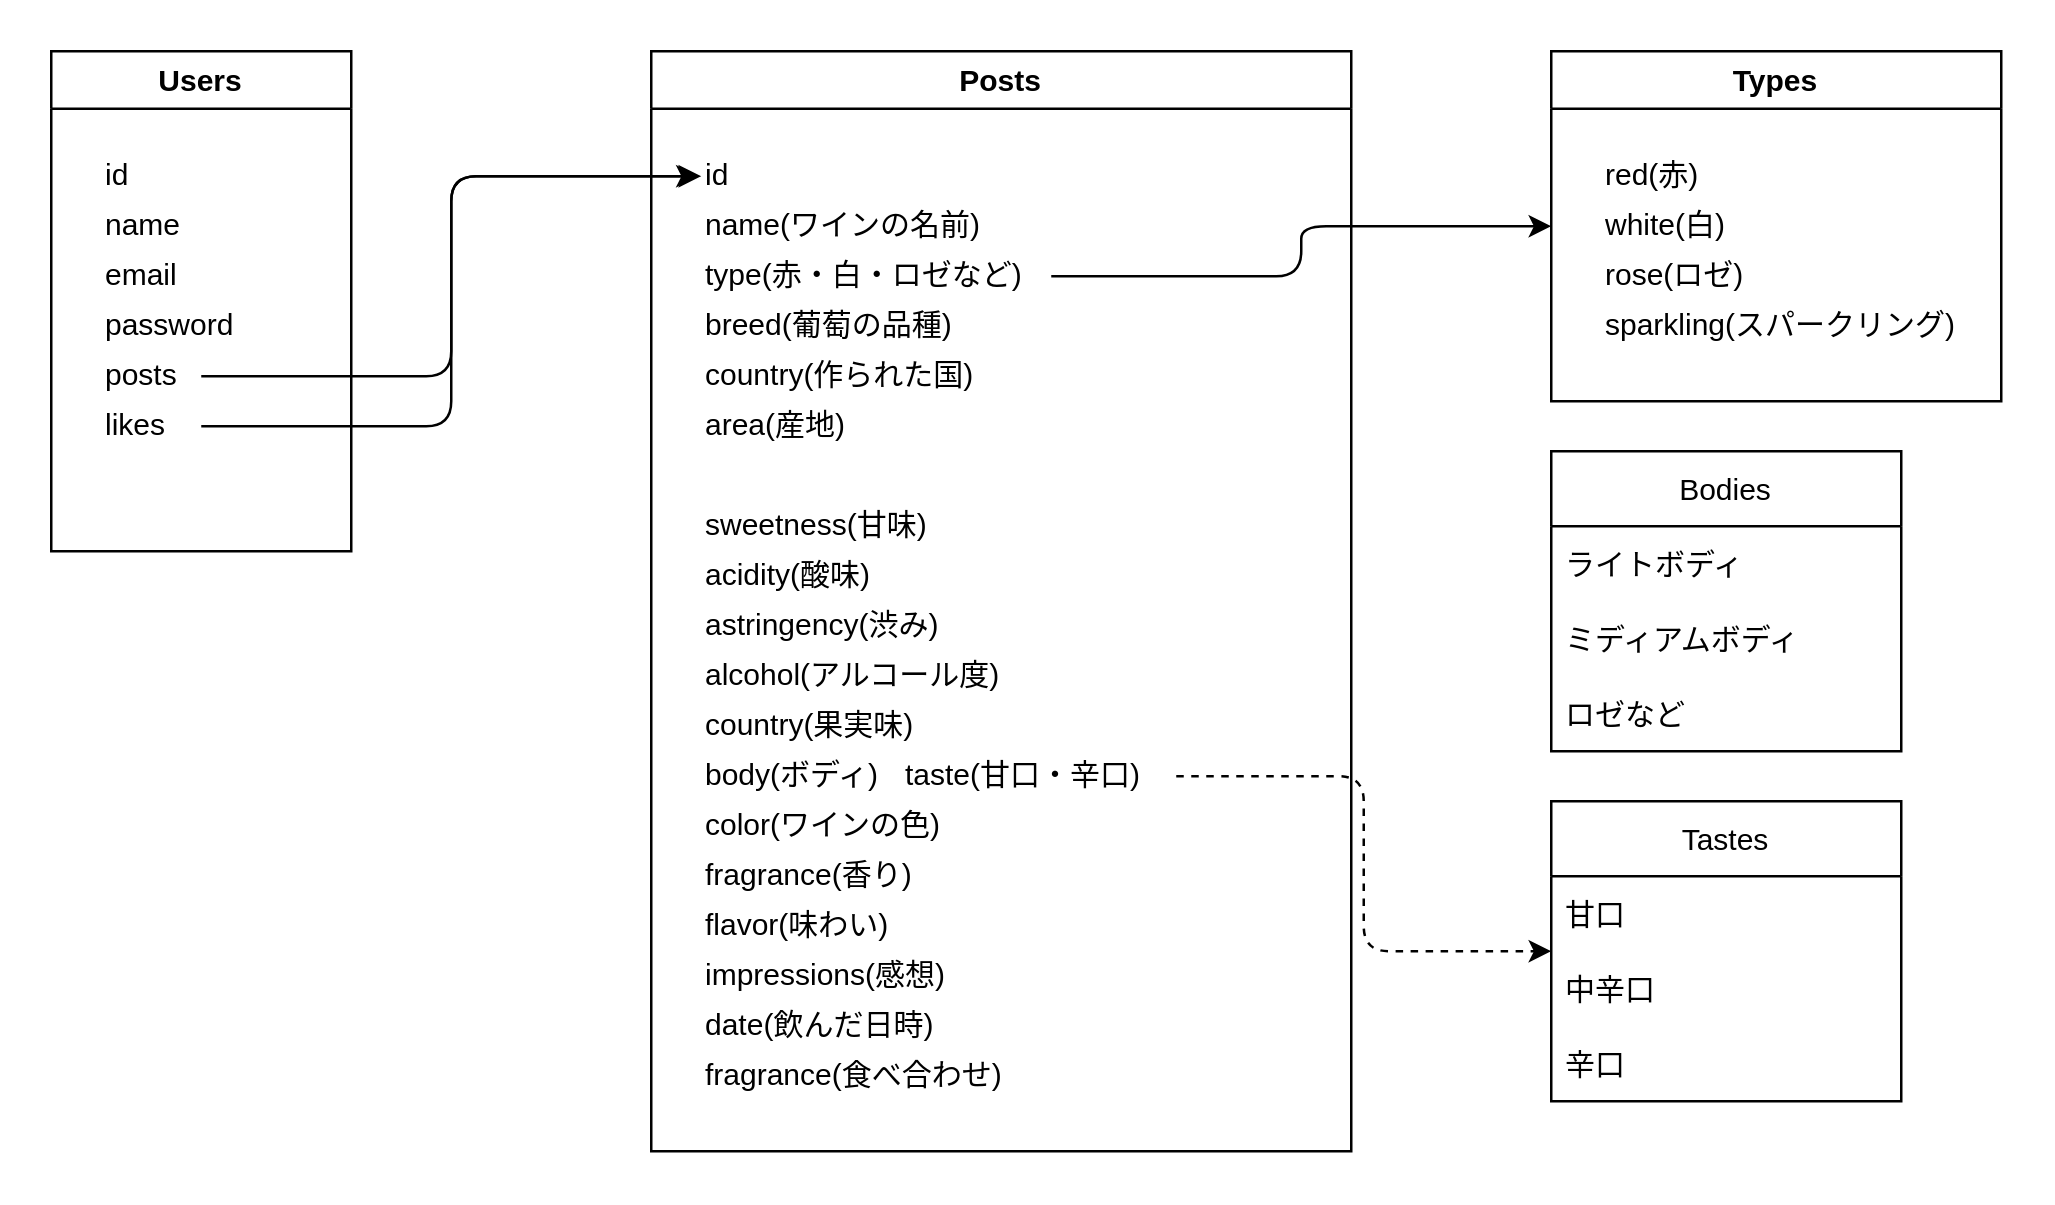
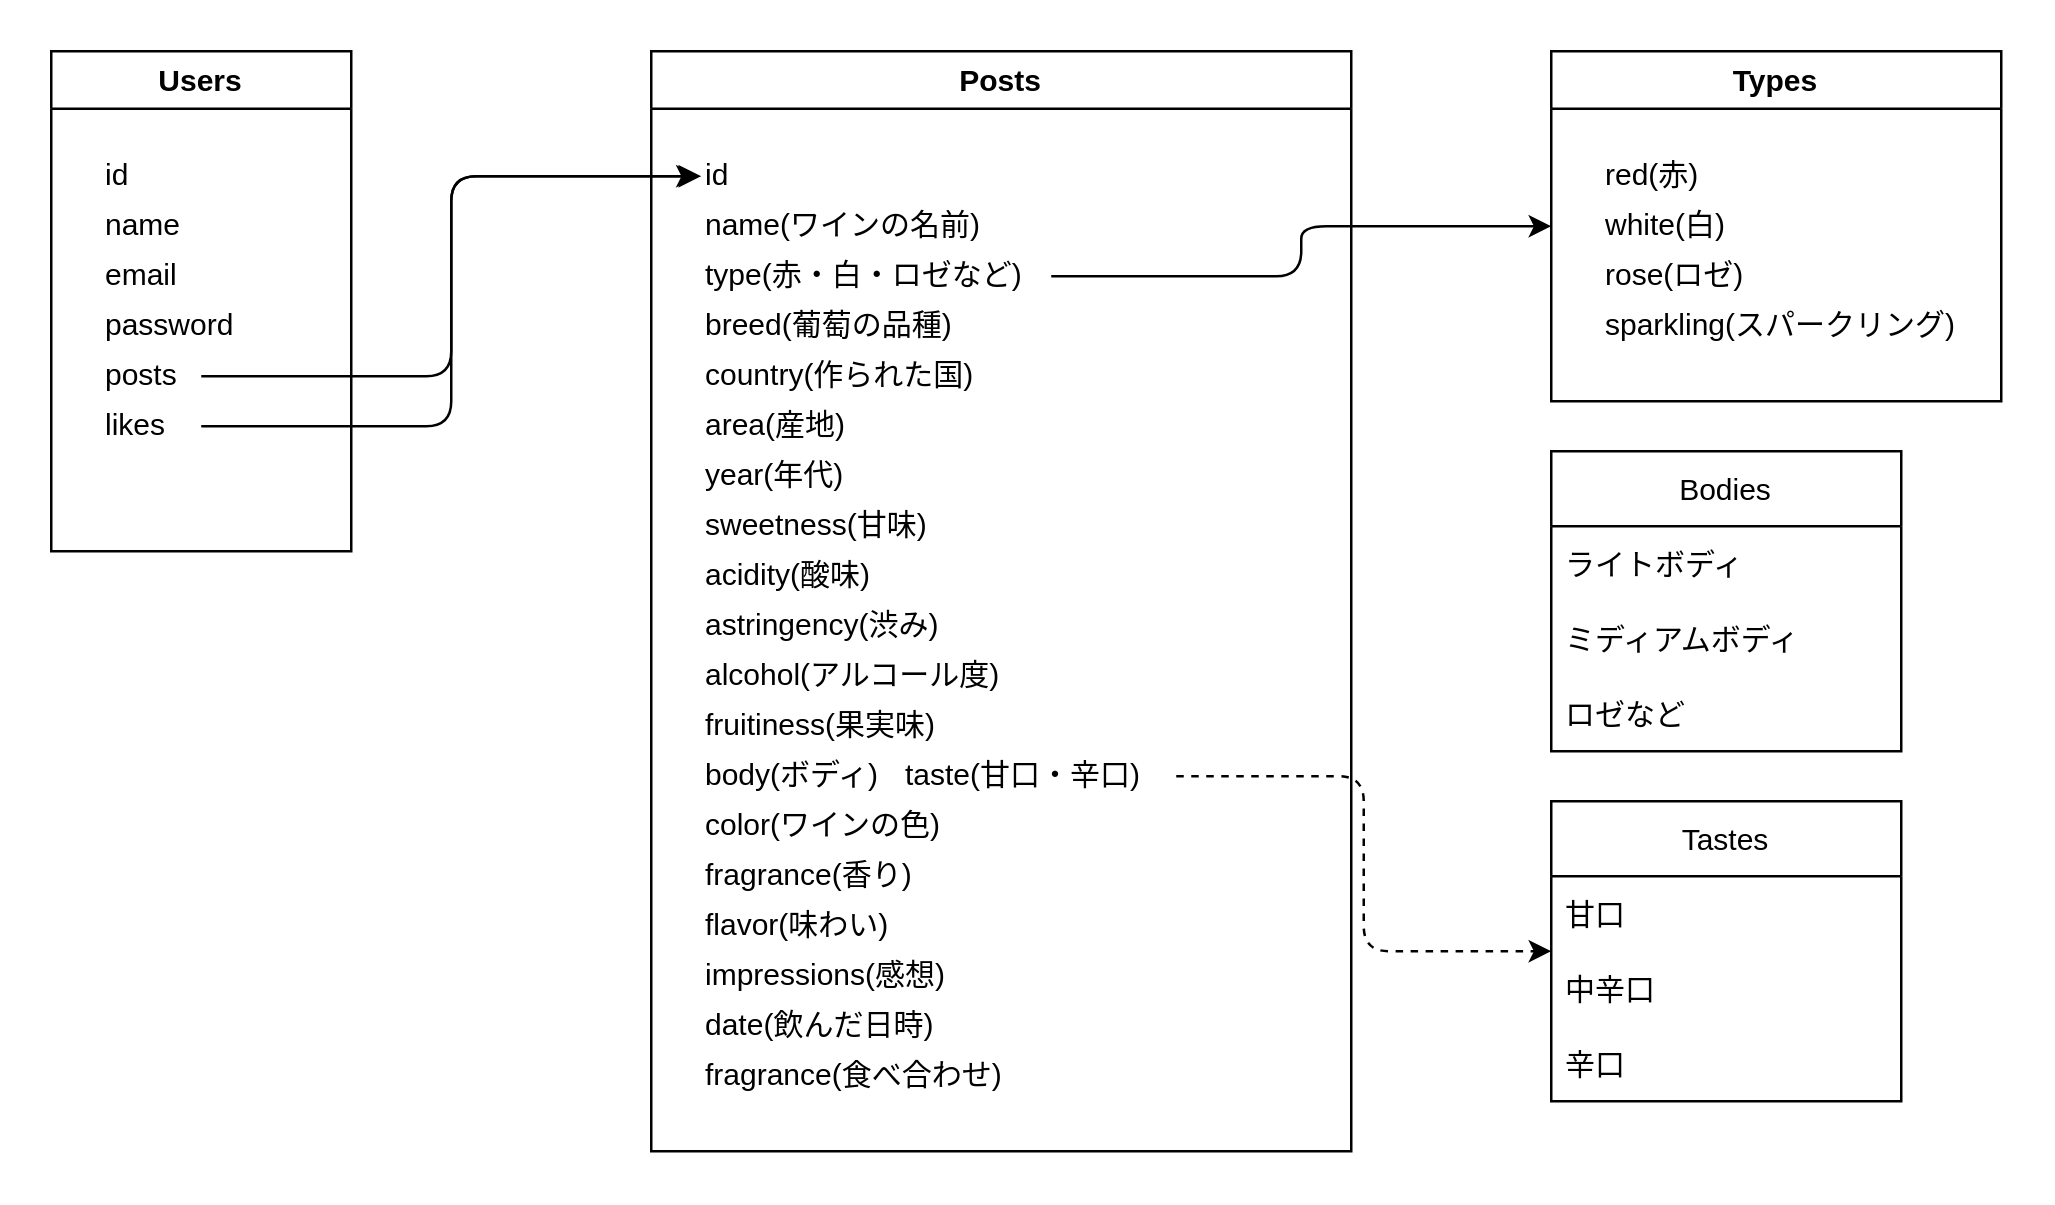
  <mxCell id="0" />
  <mxCell id="1" parent="0" />
  <mxCell id="2" value="Posts" style="swimlane;" vertex="1" parent="1"><mxGeometry x="260" y="20" width="280" height="440" as="geometry" /></mxCell>
  <mxCell id="3" value="id" style="text;html=1;align=left;verticalAlign=middle;resizable=0;points=[];autosize=1;strokeColor=none;fillColor=none;" vertex="1" parent="2"><mxGeometry x="20" y="40" width="20" height="20" as="geometry" /></mxCell>
  <mxCell id="4" value="name(ワインの名前)" style="text;html=1;align=left;verticalAlign=middle;resizable=0;points=[];autosize=1;strokeColor=none;fillColor=none;" vertex="1" parent="2"><mxGeometry x="20" y="60" width="130" height="20" as="geometry" /></mxCell>
  <mxCell id="5" value="type(赤・白・ロゼなど)" style="text;html=1;align=left;verticalAlign=middle;resizable=0;points=[];autosize=1;strokeColor=none;fillColor=none;" vertex="1" parent="2"><mxGeometry x="20" y="80" width="140" height="20" as="geometry" /></mxCell>
  <mxCell id="6" value="breed(葡萄の品種)" style="text;html=1;align=left;verticalAlign=middle;resizable=0;points=[];autosize=1;strokeColor=none;fillColor=none;" vertex="1" parent="2"><mxGeometry x="20" y="100" width="110" height="20" as="geometry" /></mxCell>
  <mxCell id="7" value="country(作られた国)" style="text;html=1;align=left;verticalAlign=middle;resizable=0;points=[];autosize=1;strokeColor=none;fillColor=none;" vertex="1" parent="2"><mxGeometry x="20" y="120" width="120" height="20" as="geometry" /></mxCell>
  <mxCell id="8" value="area(産地)" style="text;html=1;align=left;verticalAlign=middle;resizable=0;points=[];autosize=1;strokeColor=none;fillColor=none;" vertex="1" parent="2"><mxGeometry x="20" y="140" width="70" height="20" as="geometry" /></mxCell>
  <mxCell id="9" value="fragrance(食べ合わせ)" style="text;html=1;align=left;verticalAlign=middle;resizable=0;points=[];autosize=1;strokeColor=none;fillColor=none;" vertex="1" parent="2"><mxGeometry x="20" y="400" width="150" height="20" as="geometry" /></mxCell>
+ <mxCell id="10" value="year(年代)" style="text;html=1;align=left;verticalAlign=middle;resizable=0;points=[];autosize=1;strokeColor=none;fillColor=none;" vertex="1" parent="2"><mxGeometry x="20" y="160" width="70" height="20" as="geometry" /></mxCell>
  <mxCell id="11" value="sweetness(甘味)" style="text;html=1;align=left;verticalAlign=middle;resizable=0;points=[];autosize=1;strokeColor=none;fillColor=none;" vertex="1" parent="2"><mxGeometry x="20" y="180" width="100" height="20" as="geometry" /></mxCell>
  <mxCell id="12" value="acidity(酸味)" style="text;html=1;align=left;verticalAlign=middle;resizable=0;points=[];autosize=1;strokeColor=none;fillColor=none;" vertex="1" parent="2"><mxGeometry x="20" y="200" width="80" height="20" as="geometry" /></mxCell>
  <mxCell id="13" value="astringency(渋み)" style="text;html=1;align=left;verticalAlign=middle;resizable=0;points=[];autosize=1;strokeColor=none;fillColor=none;" vertex="1" parent="2"><mxGeometry x="20" y="220" width="110" height="20" as="geometry" /></mxCell>
  <mxCell id="14" value="alcohol(アルコール度)" style="text;html=1;align=left;verticalAlign=middle;resizable=0;points=[];autosize=1;strokeColor=none;fillColor=none;" vertex="1" parent="2"><mxGeometry x="20" y="240" width="130" height="20" as="geometry" /></mxCell>
- <mxCell id="15" value="country(果実味)" style="text;html=1;align=left;verticalAlign=middle;resizable=0;points=[];autosize=1;strokeColor=none;fillColor=none;" vertex="1" parent="2"><mxGeometry x="20" y="260" width="110" height="20" as="geometry" /></mxCell>
+ <mxCell id="15" value="fruitiness(果実味)" style="text;html=1;align=left;verticalAlign=middle;resizable=0;points=[];autosize=1;strokeColor=none;fillColor=none;" vertex="1" parent="2"><mxGeometry x="20" y="260" width="110" height="20" as="geometry" /></mxCell>
  <mxCell id="16" value="body(ボディ)" style="text;html=1;align=left;verticalAlign=middle;resizable=0;points=[];autosize=1;strokeColor=none;fillColor=none;" vertex="1" parent="2"><mxGeometry x="20" y="280" width="80" height="20" as="geometry" /></mxCell>
  <mxCell id="17" value="color(ワインの色)" style="text;html=1;align=left;verticalAlign=middle;resizable=0;points=[];autosize=1;strokeColor=none;fillColor=none;" vertex="1" parent="2"><mxGeometry x="20" y="300" width="110" height="20" as="geometry" /></mxCell>
  <mxCell id="18" value="fragrance(香り)" style="text;html=1;align=left;verticalAlign=middle;resizable=0;points=[];autosize=1;strokeColor=none;fillColor=none;" vertex="1" parent="2"><mxGeometry x="20" y="320" width="100" height="20" as="geometry" /></mxCell>
  <mxCell id="19" value="flavor(味わい)" style="text;html=1;align=left;verticalAlign=middle;resizable=0;points=[];autosize=1;strokeColor=none;fillColor=none;" vertex="1" parent="2"><mxGeometry x="20" y="340" width="90" height="20" as="geometry" /></mxCell>
  <mxCell id="20" value="impressions(感想)" style="text;html=1;align=left;verticalAlign=middle;resizable=0;points=[];autosize=1;strokeColor=none;fillColor=none;" vertex="1" parent="2"><mxGeometry x="20" y="360" width="110" height="20" as="geometry" /></mxCell>
  <mxCell id="21" value="date(飲んだ日時)" style="text;html=1;align=left;verticalAlign=middle;resizable=0;points=[];autosize=1;strokeColor=none;fillColor=none;" vertex="1" parent="2"><mxGeometry x="20" y="380" width="110" height="20" as="geometry" /></mxCell>
  <mxCell id="22" value="taste(甘口・辛口)" style="text;html=1;align=left;verticalAlign=middle;resizable=0;points=[];autosize=1;strokeColor=none;fillColor=none;" vertex="1" parent="2"><mxGeometry x="100" y="280" width="110" height="20" as="geometry" /></mxCell>
  <mxCell id="23" value="Users" style="swimlane;" vertex="1" parent="1"><mxGeometry x="20" y="20" width="120" height="200" as="geometry" /></mxCell>
  <mxCell id="24" value="id" style="text;html=1;align=left;verticalAlign=middle;resizable=0;points=[];autosize=1;strokeColor=none;fillColor=none;" vertex="1" parent="23"><mxGeometry x="20" y="40" width="20" height="20" as="geometry" /></mxCell>
  <mxCell id="25" value="name" style="text;html=1;align=left;verticalAlign=middle;resizable=0;points=[];autosize=1;strokeColor=none;fillColor=none;" vertex="1" parent="23"><mxGeometry x="20" y="60" width="50" height="20" as="geometry" /></mxCell>
  <mxCell id="26" value="email" style="text;html=1;align=left;verticalAlign=middle;resizable=0;points=[];autosize=1;strokeColor=none;fillColor=none;" vertex="1" parent="23"><mxGeometry x="20" y="80" width="40" height="20" as="geometry" /></mxCell>
  <mxCell id="27" value="password" style="text;html=1;align=left;verticalAlign=middle;resizable=0;points=[];autosize=1;strokeColor=none;fillColor=none;" vertex="1" parent="23"><mxGeometry x="20" y="100" width="70" height="20" as="geometry" /></mxCell>
  <mxCell id="28" value="posts" style="text;html=1;align=left;verticalAlign=middle;resizable=0;points=[];autosize=1;strokeColor=none;fillColor=none;" vertex="1" parent="23"><mxGeometry x="20" y="120" width="40" height="20" as="geometry" /></mxCell>
  <mxCell id="29" value="likes" style="text;html=1;align=left;verticalAlign=middle;resizable=0;points=[];autosize=1;strokeColor=none;fillColor=none;" vertex="1" parent="23"><mxGeometry x="20" y="140" width="40" height="20" as="geometry" /></mxCell>
  <mxCell id="30" value="" style="edgeStyle=elbowEdgeStyle;elbow=horizontal;endArrow=classic;html=1;exitX=1;exitY=0.5;exitDx=0;exitDy=0;exitPerimeter=0;entryX=-0.05;entryY=0.5;entryDx=0;entryDy=0;entryPerimeter=0;" edge="1" parent="1" source="28" target="3"><mxGeometry width="50" height="50" relative="1" as="geometry"><mxPoint x="160" y="153" as="sourcePoint" /><mxPoint x="210" y="95" as="targetPoint" /></mxGeometry></mxCell>
  <mxCell id="31" value="" style="edgeStyle=elbowEdgeStyle;elbow=horizontal;endArrow=classic;html=1;exitX=1;exitY=0.5;exitDx=0;exitDy=0;exitPerimeter=0;entryX=0;entryY=0.5;entryDx=0;entryDy=0;entryPerimeter=0;" edge="1" parent="1" source="29" target="3"><mxGeometry width="50" height="50" relative="1" as="geometry"><mxPoint x="190" y="210" as="sourcePoint" /><mxPoint x="240" y="160" as="targetPoint" /></mxGeometry></mxCell>
  <mxCell id="32" value="Types" style="swimlane;" vertex="1" parent="1"><mxGeometry x="620" y="20" width="180" height="140" as="geometry" /></mxCell>
  <mxCell id="33" value="red(赤)" style="text;html=1;align=left;verticalAlign=middle;resizable=0;points=[];autosize=1;strokeColor=none;fillColor=none;" vertex="1" parent="32"><mxGeometry x="20" y="40" width="50" height="20" as="geometry" /></mxCell>
  <mxCell id="34" value="white(白)" style="text;html=1;align=left;verticalAlign=middle;resizable=0;points=[];autosize=1;strokeColor=none;fillColor=none;" vertex="1" parent="32"><mxGeometry x="20" y="60" width="60" height="20" as="geometry" /></mxCell>
  <mxCell id="35" value="rose(ロゼ)" style="text;html=1;align=left;verticalAlign=middle;resizable=0;points=[];autosize=1;strokeColor=none;fillColor=none;" vertex="1" parent="32"><mxGeometry x="20" y="80" width="70" height="20" as="geometry" /></mxCell>
  <mxCell id="36" value="sparkling(スパークリング)" style="text;html=1;align=left;verticalAlign=middle;resizable=0;points=[];autosize=1;strokeColor=none;fillColor=none;" vertex="1" parent="32"><mxGeometry x="20" y="100" width="160" height="20" as="geometry" /></mxCell>
  <mxCell id="37" value="" style="edgeStyle=elbowEdgeStyle;elbow=horizontal;endArrow=classic;html=1;exitX=1;exitY=0.5;exitDx=0;exitDy=0;exitPerimeter=0;" edge="1" parent="1" source="5" target="32"><mxGeometry width="50" height="50" relative="1" as="geometry"><mxPoint x="540" y="115" as="sourcePoint" /><mxPoint x="590" y="65" as="targetPoint" /></mxGeometry></mxCell>
  <mxCell id="38" value="Bodies" style="swimlane;fontStyle=0;childLayout=stackLayout;horizontal=1;startSize=30;horizontalStack=0;resizeParent=1;resizeParentMax=0;resizeLast=0;collapsible=1;marginBottom=0;" vertex="1" parent="1"><mxGeometry x="620" y="180" width="140" height="120" as="geometry" /></mxCell>
  <mxCell id="39" value="ライトボディ" style="text;strokeColor=none;fillColor=none;align=left;verticalAlign=middle;spacingLeft=4;spacingRight=4;overflow=hidden;points=[[0,0.5],[1,0.5]];portConstraint=eastwest;rotatable=0;" vertex="1" parent="38"><mxGeometry y="30" width="140" height="30" as="geometry" /></mxCell>
  <mxCell id="40" value="ミディアムボディ" style="text;strokeColor=none;fillColor=none;align=left;verticalAlign=middle;spacingLeft=4;spacingRight=4;overflow=hidden;points=[[0,0.5],[1,0.5]];portConstraint=eastwest;rotatable=0;" vertex="1" parent="38"><mxGeometry y="60" width="140" height="30" as="geometry" /></mxCell>
  <mxCell id="41" value="ロゼなど" style="text;strokeColor=none;fillColor=none;align=left;verticalAlign=middle;spacingLeft=4;spacingRight=4;overflow=hidden;points=[[0,0.5],[1,0.5]];portConstraint=eastwest;rotatable=0;" vertex="1" parent="38"><mxGeometry y="90" width="140" height="30" as="geometry" /></mxCell>
  <mxCell id="42" value="Tastes" style="swimlane;fontStyle=0;childLayout=stackLayout;horizontal=1;startSize=30;horizontalStack=0;resizeParent=1;resizeParentMax=0;resizeLast=0;collapsible=1;marginBottom=0;" vertex="1" parent="1"><mxGeometry x="620" y="320" width="140" height="120" as="geometry" /></mxCell>
  <mxCell id="43" value="甘口" style="text;strokeColor=none;fillColor=none;align=left;verticalAlign=middle;spacingLeft=4;spacingRight=4;overflow=hidden;points=[[0,0.5],[1,0.5]];portConstraint=eastwest;rotatable=0;" vertex="1" parent="42"><mxGeometry y="30" width="140" height="30" as="geometry" /></mxCell>
  <mxCell id="44" value="中辛口" style="text;strokeColor=none;fillColor=none;align=left;verticalAlign=middle;spacingLeft=4;spacingRight=4;overflow=hidden;points=[[0,0.5],[1,0.5]];portConstraint=eastwest;rotatable=0;" vertex="1" parent="42"><mxGeometry y="60" width="140" height="30" as="geometry" /></mxCell>
  <mxCell id="45" value="辛口" style="text;strokeColor=none;fillColor=none;align=left;verticalAlign=middle;spacingLeft=4;spacingRight=4;overflow=hidden;points=[[0,0.5],[1,0.5]];portConstraint=eastwest;rotatable=0;" vertex="1" parent="42"><mxGeometry y="90" width="140" height="30" as="geometry" /></mxCell>
  <mxCell id="46" value="" style="edgeStyle=elbowEdgeStyle;elbow=horizontal;endArrow=classic;html=1;exitX=1;exitY=0.5;exitDx=0;exitDy=0;exitPerimeter=0;dashed=1;" edge="1" parent="1" source="22" target="42"><mxGeometry width="50" height="50" relative="1" as="geometry"><mxPoint x="530" y="380" as="sourcePoint" /><mxPoint x="580" y="330" as="targetPoint" /></mxGeometry></mxCell>
